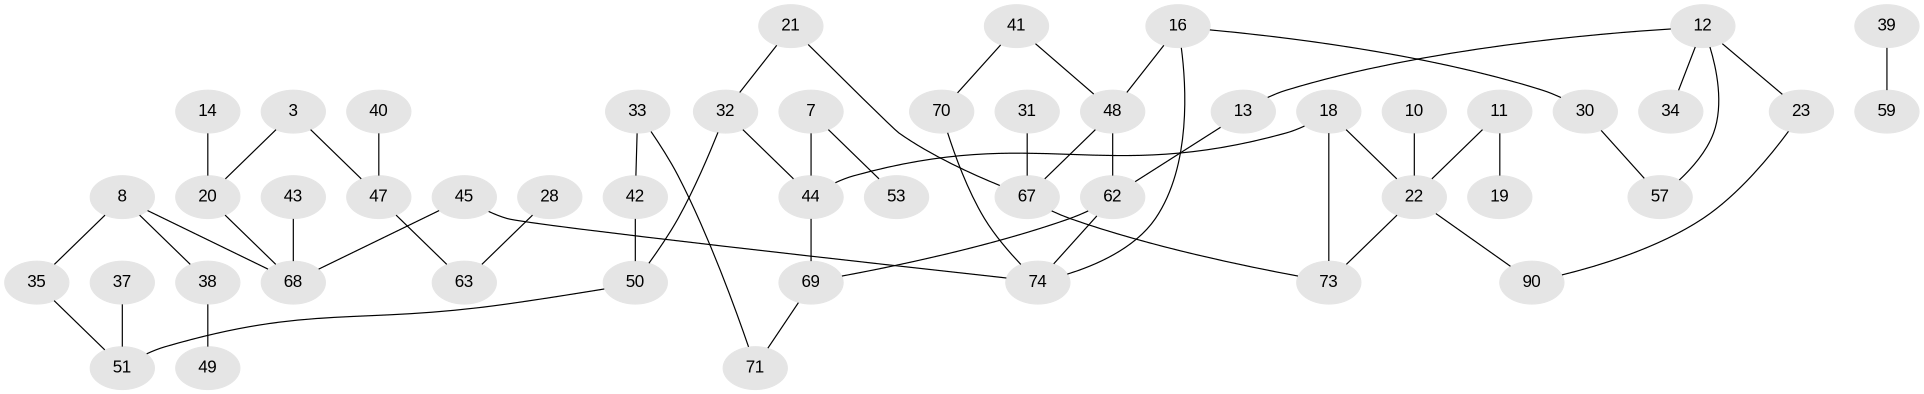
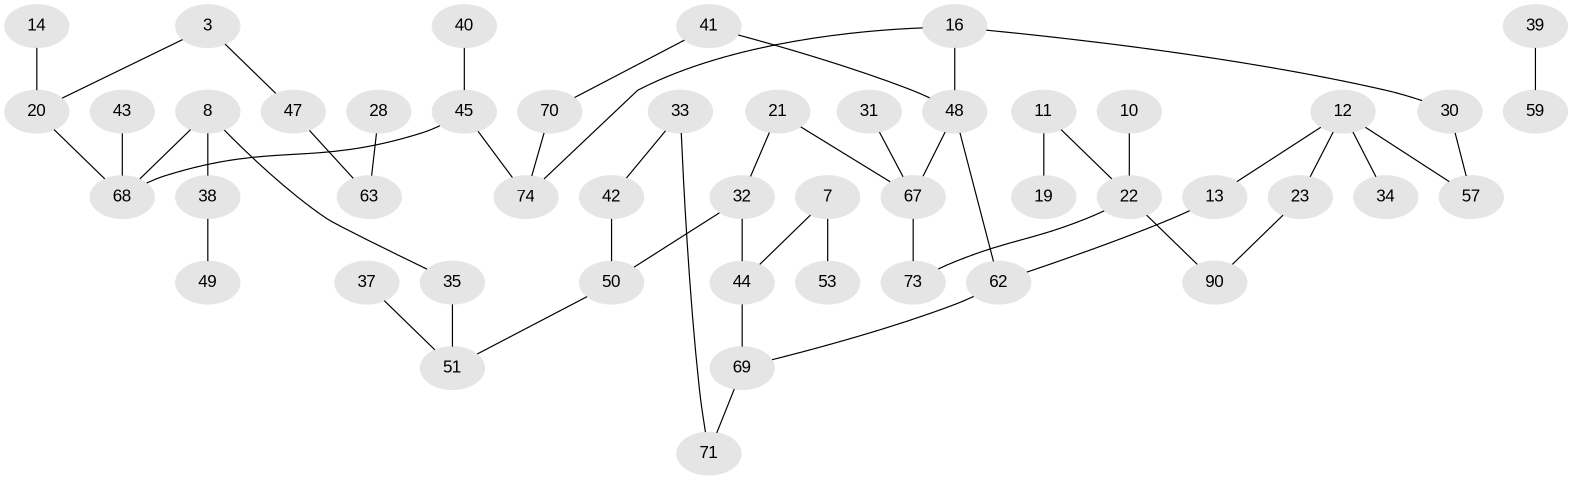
  graph {
    fontname="Liberation Sans"
    node [color=gray90 fontname="Liberation Sans" style=filled]
    edge [fontname="Liberation Sans" weight=1.0]
    3
    20
    47
    68
    63
    7
    44
    53
    69
    8
    35
    38
    51
    49
    10
    22
    73
    n18 [label=90]
    11
    19
    12
    13
    23
    34
    57
    62
    74
    14
    16
    30
    48
    67
-   18
    21
    32
    50
    28
    31
    33
    42
    71
    37
    39
    59
    40
    45
    41
    70
    43
    3 -- 20
    3 -- 47
    20 -- 68
    47 -- 63
    7 -- 44
    7 -- 53
    44 -- 69 [weight=2.0]
    69 -- 71
    8 -- 68
    8 -- 35
    8 -- 38
    35 -- 51
    38 -- 49
    10 -- 22
    22 -- 73
    22 -- n18
    11 -- 22
    11 -- 19
    12 -- 13
    12 -- 23
    12 -- 34
    12 -- 57
    13 -- 62
    23 -- n18
    62 -- 69
-   62 -- 74
    14 -- 20
    16 -- 74
    16 -- 30
    16 -- 48
    30 -- 57
    48 -- 62
    48 -- 67
    67 -- 73
-   18 -- 44
-   18 -- 22
-   18 -- 73
    21 -- 67
    21 -- 32
    32 -- 44
    32 -- 50
    50 -- 51
    28 -- 63
    31 -- 67
    33 -- 42
    33 -- 71
    42 -- 50
    37 -- 51
    39 -- 59
-   40 -- 47
+   40 -- 45
    45 -- 68
    45 -- 74
    41 -- 48
    41 -- 70
    70 -- 74
    43 -- 68
  }
